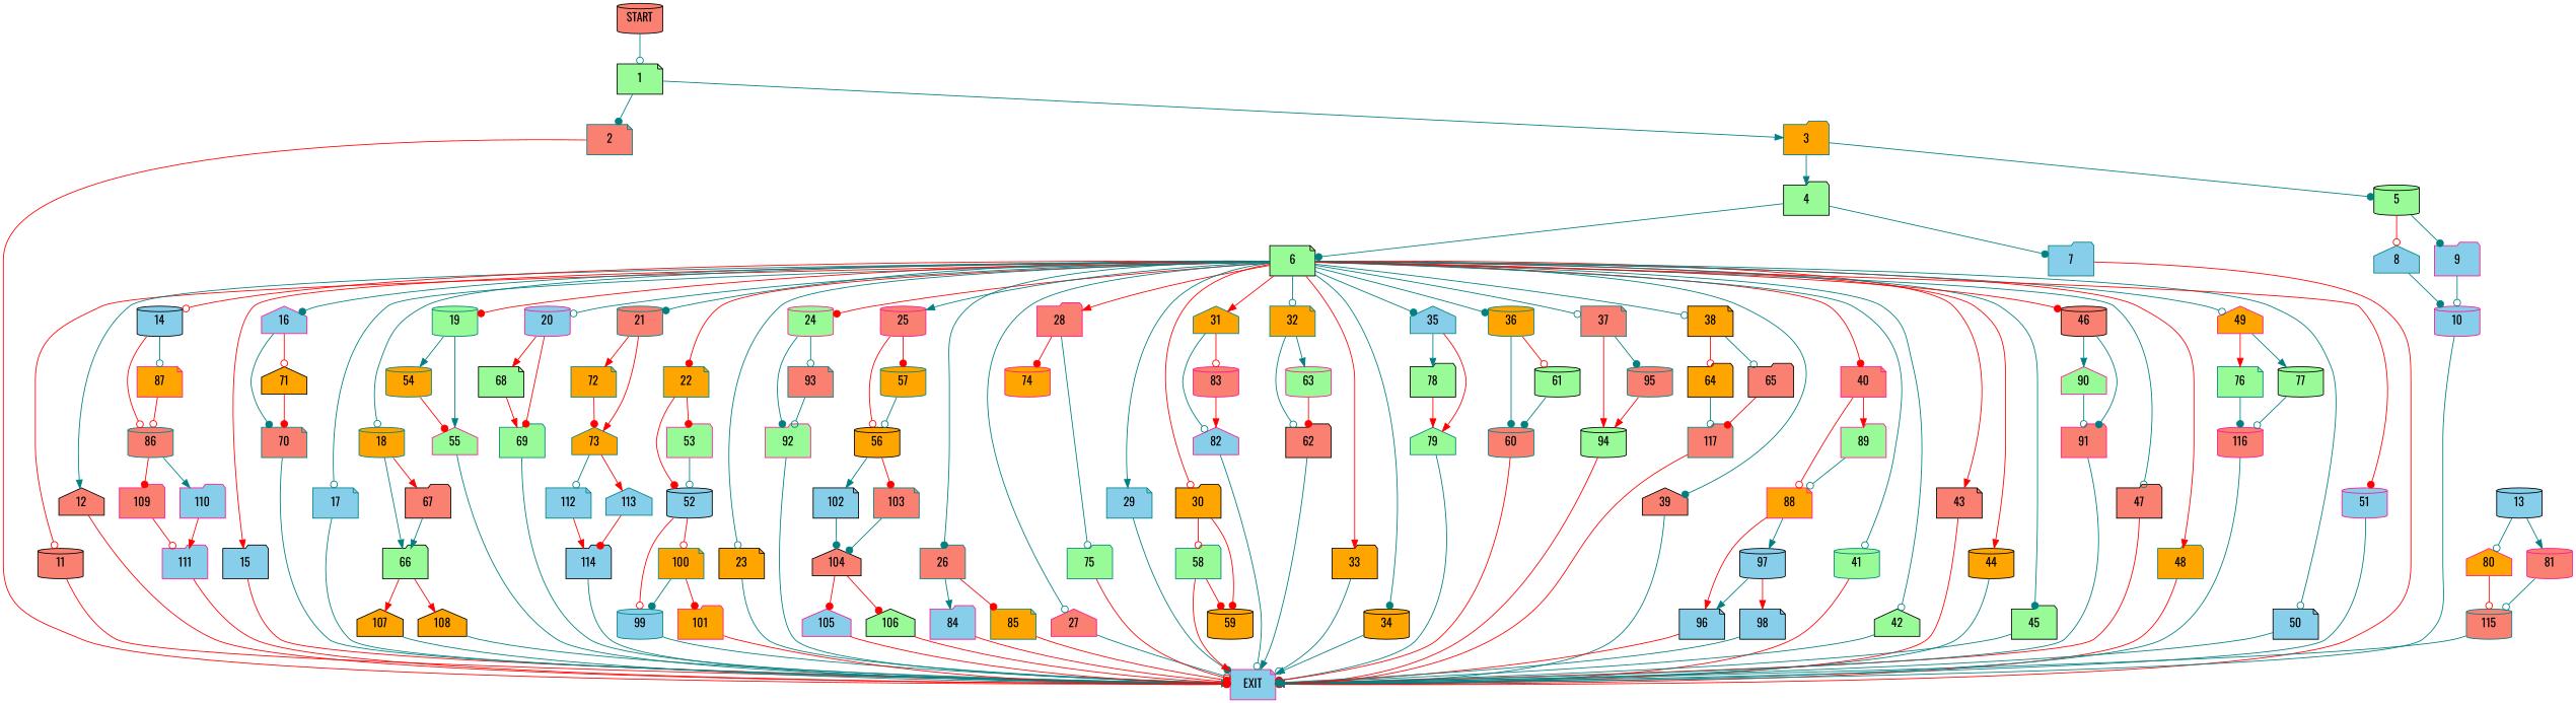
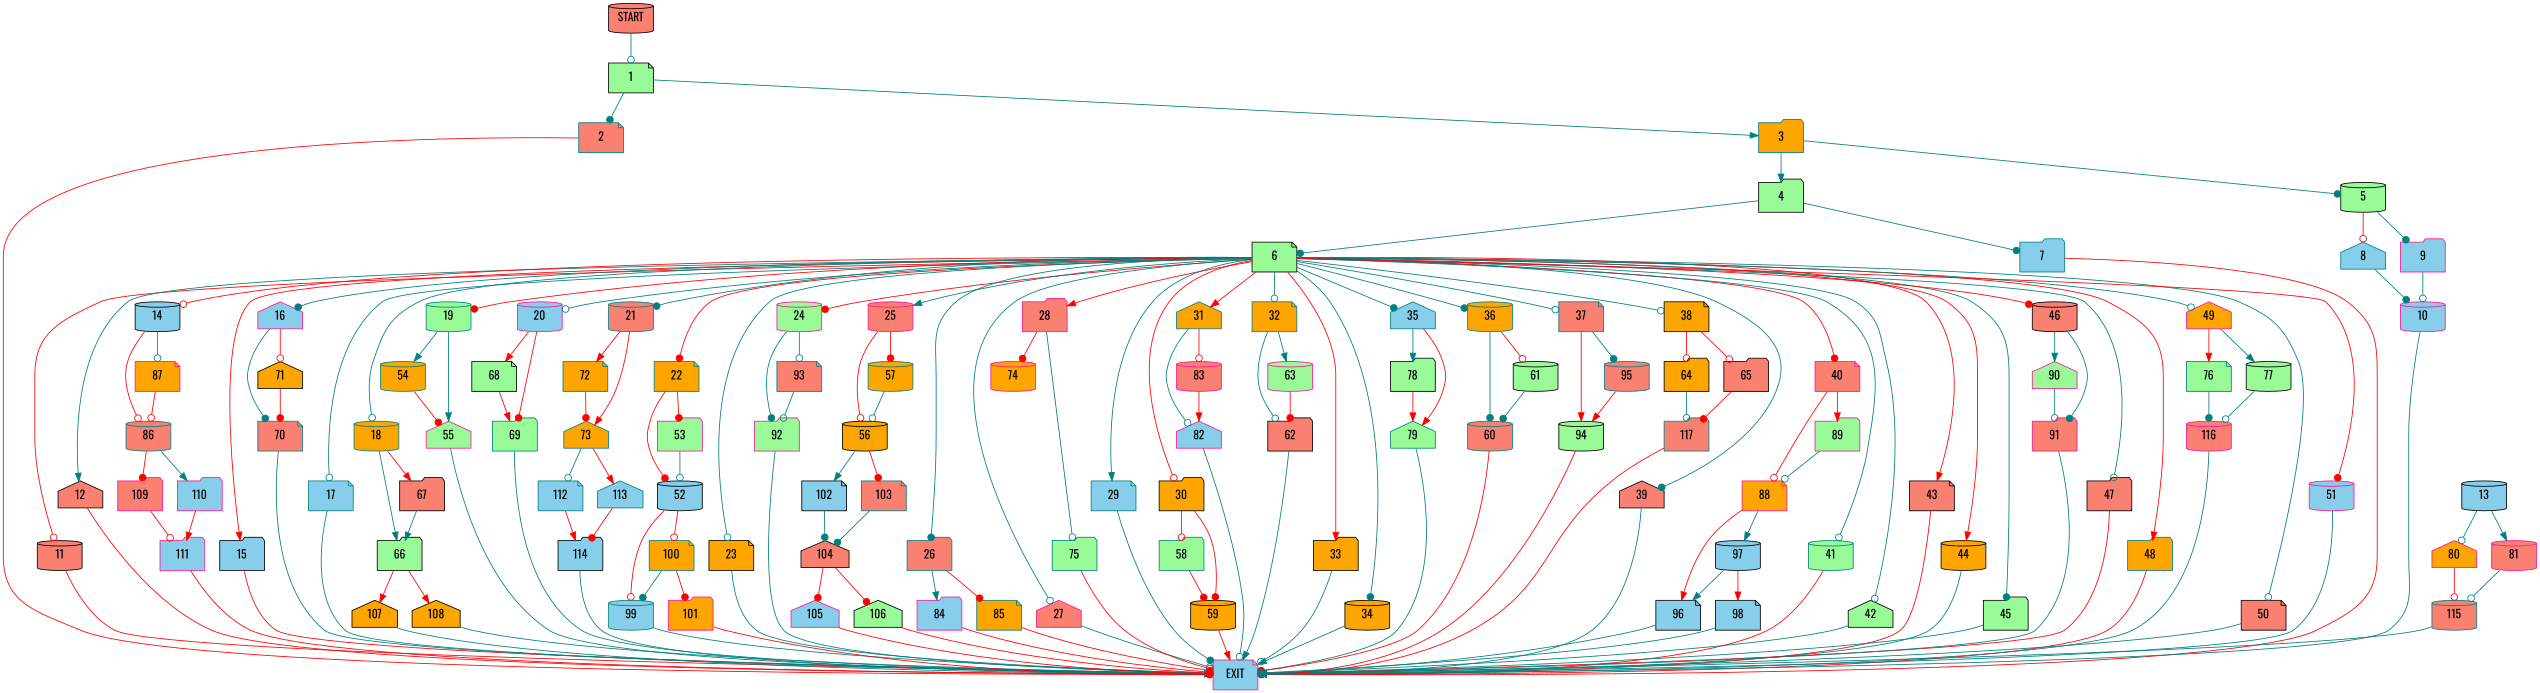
  digraph {
    fontname=Oswald
    node [color=black fillcolor=salmon fontname=Oswald shape=cylinder style=filled]
    edge [arrowhead=odot color=teal fontname=Oswald]
    n1 [label=START]
    1 [fillcolor=palegreen shape=note]
    2 [color=teal shape=note]
    3 [color=teal fillcolor=orange shape=folder]
    n5 [color=deeppink fillcolor=skyblue label=EXIT shape=note]
    4 [fillcolor=palegreen shape=folder]
    5 [fillcolor=palegreen]
    6 [fillcolor=palegreen shape=note]
    7 [color=teal fillcolor=skyblue shape=folder]
    8 [color=teal fillcolor=skyblue shape=house]
    9 [color=deeppink fillcolor=skyblue shape=folder]
    11
    12 [shape=house]
    14 [fillcolor=skyblue]
    15 [fillcolor=skyblue shape=folder]
    16 [color=deeppink fillcolor=skyblue shape=house]
    17 [color=teal fillcolor=skyblue shape=note]
    18 [color=teal fillcolor=orange]
    19 [color=teal fillcolor=palegreen]
    20 [color=deeppink fillcolor=skyblue]
    21 [color=teal]
    22 [color=teal fillcolor=orange shape=note]
    23 [fillcolor=orange shape=note]
    24 [color=deeppink fillcolor=palegreen]
    25 [color=deeppink]
    26 [color=teal shape=folder]
    27 [color=deeppink shape=house]
    28 [color=deeppink shape=folder]
    29 [color=teal fillcolor=skyblue shape=note]
    30 [fillcolor=orange shape=folder]
    31 [color=teal fillcolor=orange shape=house]
    32 [color=teal fillcolor=orange shape=note]
    33 [fillcolor=orange shape=folder]
    34 [fillcolor=orange]
    35 [color=teal fillcolor=skyblue shape=house]
    36 [color=teal fillcolor=orange]
    37 [color=teal shape=note]
    38 [fillcolor=orange shape=note]
    39 [shape=house]
    40 [color=deeppink shape=note]
    41 [color=teal fillcolor=palegreen]
    42 [fillcolor=palegreen shape=house]
    43 [shape=note]
    44 [fillcolor=orange]
    45 [fillcolor=palegreen shape=folder]
    46
    47 [shape=folder]
    48 [color=teal fillcolor=orange shape=folder]
    49 [color=deeppink fillcolor=orange shape=house]
-   50 [fillcolor=skyblue shape=note]
+   50 [shape=note]
    51 [color=deeppink fillcolor=skyblue]
    10 [color=deeppink fillcolor=skyblue]
    13 [fillcolor=skyblue]
    80 [color=deeppink fillcolor=orange shape=house]
    81 [color=deeppink]
    86 [color=teal]
    87 [color=deeppink fillcolor=orange shape=note]
    70 [color=teal shape=note]
    71 [fillcolor=orange shape=house]
    66 [fillcolor=palegreen shape=folder]
    67 [shape=folder]
    54 [color=teal fillcolor=orange]
    55 [color=deeppink fillcolor=palegreen shape=house]
    68 [fillcolor=palegreen shape=note]
    69 [color=teal fillcolor=palegreen shape=folder]
    72 [color=teal fillcolor=orange shape=note]
    73 [color=teal fillcolor=orange shape=house]
    52 [fillcolor=skyblue]
    53 [color=deeppink fillcolor=palegreen shape=folder]
    92 [color=deeppink fillcolor=palegreen shape=folder]
    93 [color=teal shape=note]
    56 [fillcolor=orange]
    57 [color=teal fillcolor=orange]
    84 [color=deeppink fillcolor=skyblue shape=folder]
    85 [color=teal fillcolor=orange shape=note]
    74 [color=deeppink fillcolor=orange]
    75 [color=teal fillcolor=palegreen shape=folder]
    58 [color=teal fillcolor=palegreen shape=folder]
    59 [fillcolor=orange]
    82 [color=deeppink fillcolor=skyblue shape=house]
    83 [color=deeppink]
    62 [shape=folder]
    63 [color=deeppink fillcolor=palegreen]
    78 [fillcolor=palegreen shape=folder]
    79 [color=teal fillcolor=palegreen shape=house]
    60 [color=teal]
    61 [fillcolor=palegreen]
    94 [fillcolor=palegreen]
    95 [color=teal]
    64 [fillcolor=orange shape=folder]
    65 [shape=folder]
    88 [color=deeppink fillcolor=orange shape=note]
    89 [color=deeppink fillcolor=palegreen shape=folder]
    90 [color=deeppink fillcolor=palegreen shape=house]
    91 [color=deeppink shape=folder]
    76 [color=teal fillcolor=palegreen shape=note]
    77 [fillcolor=palegreen]
    115 [color=teal]
    109 [color=deeppink shape=folder]
    110 [color=deeppink fillcolor=skyblue shape=folder]
    107 [fillcolor=orange shape=house]
    108 [fillcolor=orange shape=house]
    112 [color=teal fillcolor=skyblue shape=note]
    113 [color=teal fillcolor=skyblue shape=house]
    99 [color=teal fillcolor=skyblue]
    100 [color=teal fillcolor=orange shape=note]
    102 [fillcolor=skyblue shape=note]
    103 [color=teal shape=note]
    117 [color=teal shape=folder]
    96 [fillcolor=skyblue shape=note]
    97 [fillcolor=skyblue]
    116 [color=deeppink]
    101 [color=deeppink fillcolor=orange shape=folder]
    104 [shape=house]
    114 [fillcolor=skyblue shape=folder]
    111 [color=deeppink fillcolor=skyblue shape=folder]
    98 [fillcolor=skyblue shape=note]
    105 [color=deeppink fillcolor=skyblue shape=house]
    106 [fillcolor=palegreen shape=house]
    n1 -> 1
    1 -> 2 [arrowhead=dot]
    1 -> 3 [arrowhead=normal]
    2 -> n5 [color=red]
    3 -> 4 [arrowhead=normal]
    3 -> 5 [arrowhead=dot]
    4 -> 6 [arrowhead=dot]
    4 -> 7 [arrowhead=dot]
    5 -> 8 [color=red]
    5 -> 9 [arrowhead=dot]
    6 -> 11 [color=red]
    6 -> 12 [arrowhead=normal]
    6 -> 14 [color=red]
    6 -> 15 [arrowhead=normal color=red]
    6 -> 16 [arrowhead=dot]
    6 -> 17
    6 -> 18
    6 -> 19 [arrowhead=dot color=red]
    6 -> 20
    6 -> 21 [arrowhead=dot]
    6 -> 22 [arrowhead=dot color=red]
    6 -> 23
    6 -> 24 [arrowhead=dot color=red]
    6 -> 25 [arrowhead=normal]
    6 -> 26 [arrowhead=dot]
    6 -> 27
    6 -> 28 [arrowhead=normal color=red]
    6 -> 29 [arrowhead=normal]
    6 -> 30 [color=red]
    6 -> 31 [arrowhead=normal color=red]
    6 -> 32
    6 -> 33 [arrowhead=normal color=red]
    6 -> 34 [arrowhead=dot]
    6 -> 35 [arrowhead=dot]
    6 -> 36 [arrowhead=dot]
    6 -> 37
    6 -> 38
    6 -> 39 [arrowhead=dot]
    6 -> 40 [arrowhead=dot color=red]
    6 -> 41
    6 -> 42
    6 -> 43 [arrowhead=normal color=red]
    6 -> 44 [arrowhead=normal color=red]
    6 -> 45 [arrowhead=dot]
    6 -> 46 [arrowhead=dot color=red]
    6 -> 47
    6 -> 48 [arrowhead=normal color=red]
    6 -> 49
    6 -> 50
    6 -> 51 [arrowhead=dot color=red]
    7 -> n5 [color=red]
    8 -> 10 [arrowhead=dot]
    9 -> 10
    11 -> n5 [color=red]
    12 -> n5 [arrowhead=normal color=red]
    14 -> 86 [color=red]
    14 -> 87
    15 -> n5 [color=red]
    16 -> 70 [arrowhead=dot]
    16 -> 71 [color=red]
    17 -> n5 [arrowhead=normal]
    18 -> 66 [arrowhead=normal]
    18 -> 67 [arrowhead=normal color=red]
    19 -> 54 [arrowhead=normal]
    19 -> 55 [arrowhead=normal]
    20 -> 68 [arrowhead=normal color=red]
    20 -> 69 [arrowhead=dot color=red]
    21 -> 72 [arrowhead=normal color=red]
    21 -> 73 [arrowhead=normal color=red]
    22 -> 52 [arrowhead=dot color=red]
    22 -> 53 [arrowhead=dot color=red]
    23 -> n5 [arrowhead=normal]
    24 -> 92 [arrowhead=dot]
    24 -> 93
    25 -> 56 [color=red]
    25 -> 57 [arrowhead=dot color=red]
    26 -> 84 [arrowhead=normal]
    26 -> 85 [arrowhead=dot color=red]
    27 -> n5
    28 -> 74 [arrowhead=dot color=red]
    28 -> 75
    29 -> n5 [arrowhead=dot]
    30 -> 58 [color=red]
    30 -> 59 [arrowhead=dot color=red]
    31 -> 82
    31 -> 83 [color=red]
    32 -> 62
    32 -> 63 [arrowhead=normal]
    33 -> n5
    34 -> n5 [arrowhead=normal]
    35 -> 78 [arrowhead=normal]
    35 -> 79 [arrowhead=normal color=red]
    36 -> 60 [arrowhead=dot]
    36 -> 61 [color=red]
    37 -> 94 [arrowhead=normal color=red]
    37 -> 95 [arrowhead=dot]
    38 -> 64 [color=red]
-   38 -> 65
+   38 -> 65 [color=red]
    39 -> n5 [arrowhead=normal]
    40 -> 88 [color=red]
    40 -> 89 [arrowhead=normal color=red]
    41 -> n5 [color=red]
    42 -> n5 [arrowhead=normal]
    43 -> n5 [arrowhead=normal color=red]
    44 -> n5
    45 -> n5 [arrowhead=normal]
    46 -> 90 [arrowhead=normal]
    46 -> 91 [arrowhead=dot]
    47 -> n5 [arrowhead=normal color=red]
    48 -> n5 [arrowhead=normal color=red]
    49 -> 76 [arrowhead=normal color=red]
    49 -> 77 [arrowhead=normal]
    50 -> n5 [arrowhead=normal]
    51 -> n5
    10 -> n5 [arrowhead=dot]
    13 -> 80
    13 -> 81 [arrowhead=normal]
    80 -> 115 [color=red]
    81 -> 115
    86 -> 109 [arrowhead=dot color=red]
    86 -> 110 [arrowhead=normal]
    87 -> 86 [color=red]
    70 -> n5
    71 -> 70 [arrowhead=dot color=red]
    66 -> 107 [arrowhead=normal color=red]
    66 -> 108 [arrowhead=normal color=red]
    67 -> 66 [arrowhead=normal]
    54 -> 55 [arrowhead=dot color=red]
    55 -> n5
    68 -> 69 [arrowhead=normal color=red]
    69 -> n5 [arrowhead=dot]
    72 -> 73 [arrowhead=dot color=red]
    73 -> 112
    73 -> 113 [arrowhead=normal color=red]
    52 -> 99 [color=red]
    52 -> 100 [color=red]
    53 -> 52
    92 -> n5
    93 -> 92
    56 -> 102 [arrowhead=normal]
    56 -> 103 [arrowhead=dot color=red]
    57 -> 56
    84 -> n5 [color=red]
    85 -> n5 [arrowhead=dot color=red]
    75 -> n5 [color=red]
    58 -> 59 [arrowhead=dot color=red]
-   58 -> n5 [arrowhead=normal color=red]
+   59 -> n5 [arrowhead=normal color=red]
    82 -> n5
    83 -> 82 [arrowhead=normal color=red]
    62 -> n5 [arrowhead=normal]
    63 -> 62 [arrowhead=dot color=red]
    78 -> 79 [arrowhead=normal color=red]
    79 -> n5 [arrowhead=dot]
    60 -> n5 [arrowhead=dot color=red]
    61 -> 60 [arrowhead=dot]
    94 -> n5 [arrowhead=normal color=red]
    95 -> 94 [arrowhead=normal color=red]
    64 -> 117
    65 -> 117 [arrowhead=dot color=red]
    88 -> 96 [arrowhead=normal color=red]
    88 -> 97 [arrowhead=normal]
    89 -> 88
    90 -> 91
    91 -> n5 [arrowhead=normal]
    76 -> 116 [arrowhead=dot]
    77 -> 116
    115 -> n5
    109 -> 111 [color=red]
    110 -> 111 [arrowhead=normal color=red]
    107 -> n5
    108 -> n5 [arrowhead=normal]
    112 -> 114 [arrowhead=normal color=red]
    113 -> 114 [arrowhead=dot color=red]
    99 -> n5 [arrowhead=normal]
    100 -> 99 [arrowhead=dot]
    100 -> 101 [arrowhead=dot color=red]
    102 -> 104 [arrowhead=dot]
    103 -> 104 [arrowhead=dot]
    117 -> n5 [color=red]
-   96 -> n5 [arrowhead=normal color=red]
+   96 -> n5 [arrowhead=normal]
    97 -> 96 [arrowhead=normal]
    97 -> 98 [arrowhead=normal color=red]
    116 -> n5 [arrowhead=normal]
    101 -> n5 [arrowhead=dot color=red]
    104 -> 105 [arrowhead=dot color=red]
    104 -> 106 [arrowhead=dot color=red]
    114 -> n5
    111 -> n5 [arrowhead=dot color=red]
    98 -> n5 [arrowhead=dot]
    105 -> n5 [arrowhead=dot color=red]
    106 -> n5 [color=red]
  }
